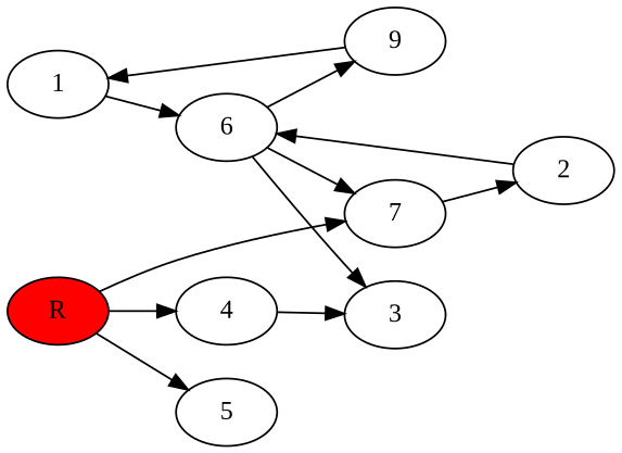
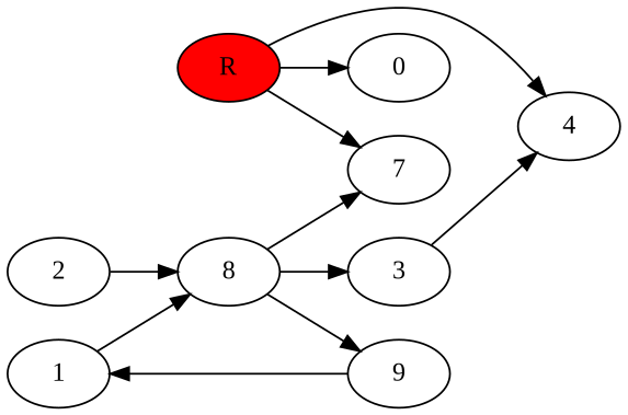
  digraph {
    fontname="Liberation Serif"
    rankdir=LR
    node [fontname="Liberation Serif"]
    edge [fontname="Liberation Serif"]
    1
-   8 [label=6]
+   8
    3
    7
    9
    2
    4
    R [fillcolor="#ff0000" style=filled]
-   5
+   5 [label=0]
    1 -> 8
    8 -> 3
    8 -> 7
    8 -> 9
-   4 -> 3
-   7 -> 2
+   3 -> 4
    9 -> 1
    2 -> 8
    R -> 7
    R -> 4
    R -> 5
  }
